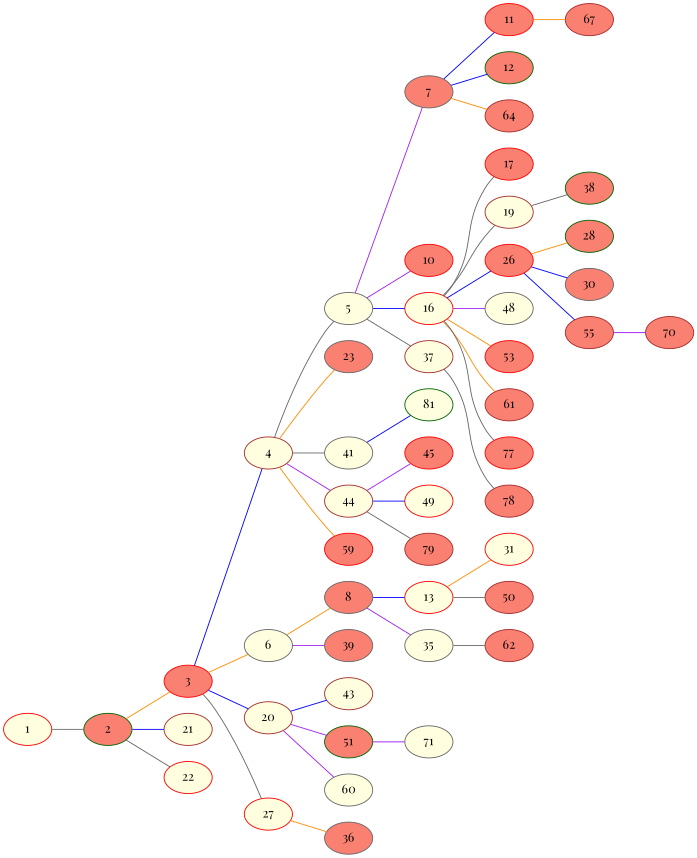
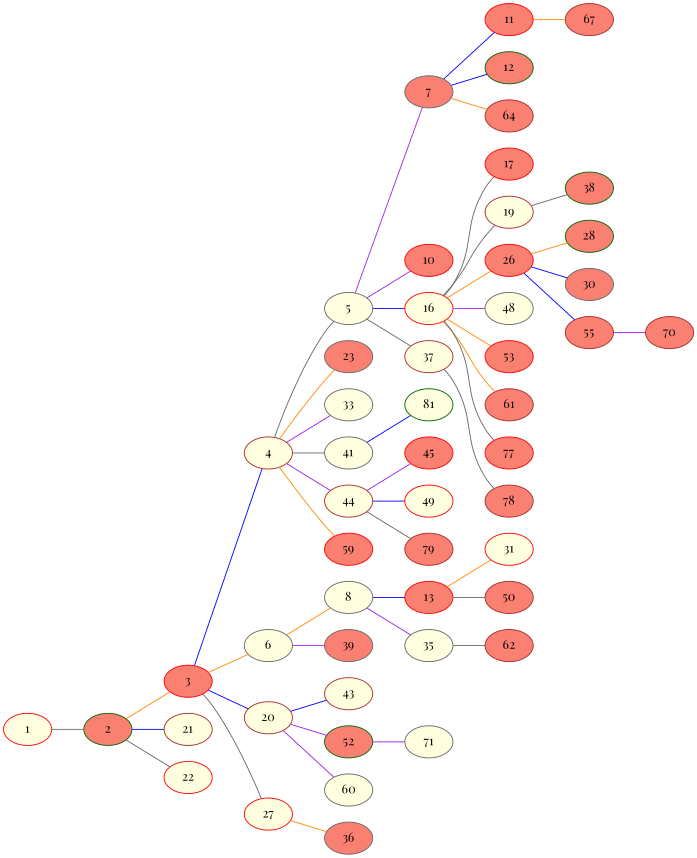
  graph {
    fontname="Playfair Display"
    rankdir=LR
    node [color=red fillcolor=salmon fontname="Playfair Display" style=filled]
    edge [color=gray40 fontname="Playfair Display"]
    1 [fillcolor=lightyellow super="+72"]
    2 [color=darkgreen super="+46"]
    3 [super="+15"]
    21 [color=brown fillcolor=lightyellow]
    22 [fillcolor=lightyellow super="+54"]
    4 [color=brown fillcolor=lightyellow super="+9"]
    6 [color=gray40 fillcolor=lightyellow super="+24"]
    20 [color=brown fillcolor=lightyellow super="+32"]
    27 [fillcolor=lightyellow]
    5 [color=gray40 fillcolor=lightyellow]
    23 [color=gray40 super="+25"]
+   33 [color=gray40 fillcolor=lightyellow super="+66"]
    41 [color=gray40 fillcolor=lightyellow]
    44 [color=brown fillcolor=lightyellow super="+56"]
    59
-   8 [color=gray40]
+   8 [color=gray40 fillcolor=lightyellow]
    39 [color=gray40]
    43 [color=brown fillcolor=lightyellow super="+58"]
-   51 [color=darkgreen]
+   51 [color=darkgreen label=52]
    60 [color=gray40 fillcolor=lightyellow]
    36 [color=gray40 super="+73"]
    7 [color=gray40 super="+14"]
    10
    16 [fillcolor=lightyellow super="+18"]
    37 [color=brown fillcolor=lightyellow super="+63"]
    81 [color=darkgreen fillcolor=lightyellow]
    45 [super="+52"]
    49 [fillcolor=lightyellow super="+74"]
    79 [color=brown]
    11 [super="+34"]
    12 [color=darkgreen super="+68"]
    64 [color=brown]
    17
    19 [color=brown fillcolor=lightyellow super="+65"]
    26 [super="+29"]
    48 [color=gray40 fillcolor=lightyellow super="+76"]
    53
    61 [color=brown]
    77
    78 [color=brown]
-   13 [fillcolor=lightyellow super="+47"]
+   13 [super="+47"]
    35 [color=gray40 fillcolor=lightyellow super="+40"]
    67 [color=brown]
    31 [fillcolor=lightyellow super="+57"]
    50 [color=brown]
    62 [color=brown]
    38 [color=darkgreen]
    28 [color=darkgreen super="+42"]
    30 [color=gray40]
    55 [color=brown super="+69"]
    71 [color=gray40 fillcolor=lightyellow super="+75"]
    70 [color=brown super="+80"]
    1 -- 2
    2 -- 3 [color=darkorange]
    2 -- 21 [color=blue]
    2 -- 22
    3 -- 4 [color=blue]
    3 -- 6 [color=darkorange]
    3 -- 20 [color=blue]
    3 -- 27
    4 -- 5
    4 -- 23 [color=darkorange]
+   4 -- 33 [color=purple]
    4 -- 41
    4 -- 44 [color=purple]
    4 -- 59 [color=darkorange]
    6 -- 8 [color=darkorange]
    6 -- 39 [color=purple]
    20 -- 43 [color=blue]
    20 -- 51 [color=purple]
    20 -- 60 [color=purple]
    27 -- 36 [color=darkorange]
    5 -- 7 [color=purple]
    5 -- 10 [color=purple]
    5 -- 16 [color=blue]
    5 -- 37
    41 -- 81 [color=blue]
    44 -- 45 [color=purple]
    44 -- 49 [color=blue]
    44 -- 79
    8 -- 13 [color=blue]
    8 -- 35 [color=purple]
    51 -- 71 [color=purple]
    7 -- 11 [color=blue]
    7 -- 12 [color=blue]
    7 -- 64 [color=darkorange]
    16 -- 17
    16 -- 19
-   16 -- 26 [color=blue]
+   16 -- 26 [color=darkorange]
    16 -- 48 [color=purple]
    16 -- 53 [color=darkorange]
    16 -- 61 [color=darkorange]
    16 -- 77
    37 -- 78
    11 -- 67 [color=darkorange]
    19 -- 38
    26 -- 28 [color=darkorange]
    26 -- 30 [color=blue]
    26 -- 55 [color=blue]
    13 -- 31 [color=darkorange]
    13 -- 50
    35 -- 62
    55 -- 70 [color=purple]
  }
